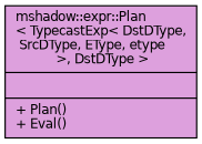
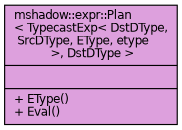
  digraph {
-   n1 [color=black fillcolor=plum fontcolor=black fontname=Helvetica fontsize=10 height=0.2 label="{mshadow::expr::Plan\l\< TypecastExp\< DstDType,\l SrcDType, EType, etype\l \>, DstDType \>\n||+ Plan()\l+ Eval()\l}" shape=record style=filled width=0.4]
+   n1 [color=black fillcolor=plum fontcolor=black fontname=Helvetica fontsize=10 height=0.2 label="{mshadow::expr::Plan\l\< TypecastExp\< DstDType,\l SrcDType, EType, etype\l \>, DstDType \>\n||+ EType()\l+ Eval()\l}" shape=record style=filled width=0.4]
  }
